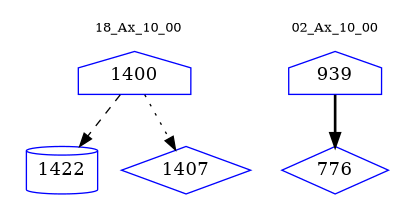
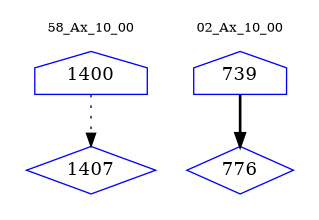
  digraph {
    node [color=blue shape=house]
    edge [color=black]
    n1 [label=1400]
-   n2 [label=1422 shape=cylinder]
    n3 [label=1407 shape=diamond]
-   n4 [label=939]
+   n4 [label=739]
    n5 [label=776 shape=diamond]
    subgraph cluster_1 {
      color=white
      fontsize=10
-     label="18_Ax_10_00"
+     label="58_Ax_10_00"
      n1
-     n2
      n3
    }
    subgraph cluster_2 {
      color=white
      fontsize=10
      label="02_Ax_10_00"
      n4
      n5
    }
-   n1 -> n2 [style=dashed]
    n1 -> n3 [style=dotted]
    n4 -> n5 [style=bold]
  }
